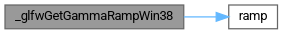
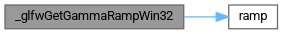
  digraph {
    rankdir=LR
    fontname=Roboto
    node [fontname=Roboto fontsize=10 shape=box style=filled]
-   n1 [color=gray40 fillcolor=grey60 fontcolor=black height=0.2 label=_glfwGetGammaRampWin38 width=0.4]
+   n1 [color=gray40 fillcolor=grey60 fontcolor=black height=0.2 label=_glfwGetGammaRampWin32 width=0.4]
    n2 [color=grey40 fillcolor=white height=0.2 label=ramp width=0.4]
    n1 -> n2 [color=steelblue1 fontname=Roboto fontsize=10 labelfontname=Helvetica labelfontsize=10 style=solid]
  }
